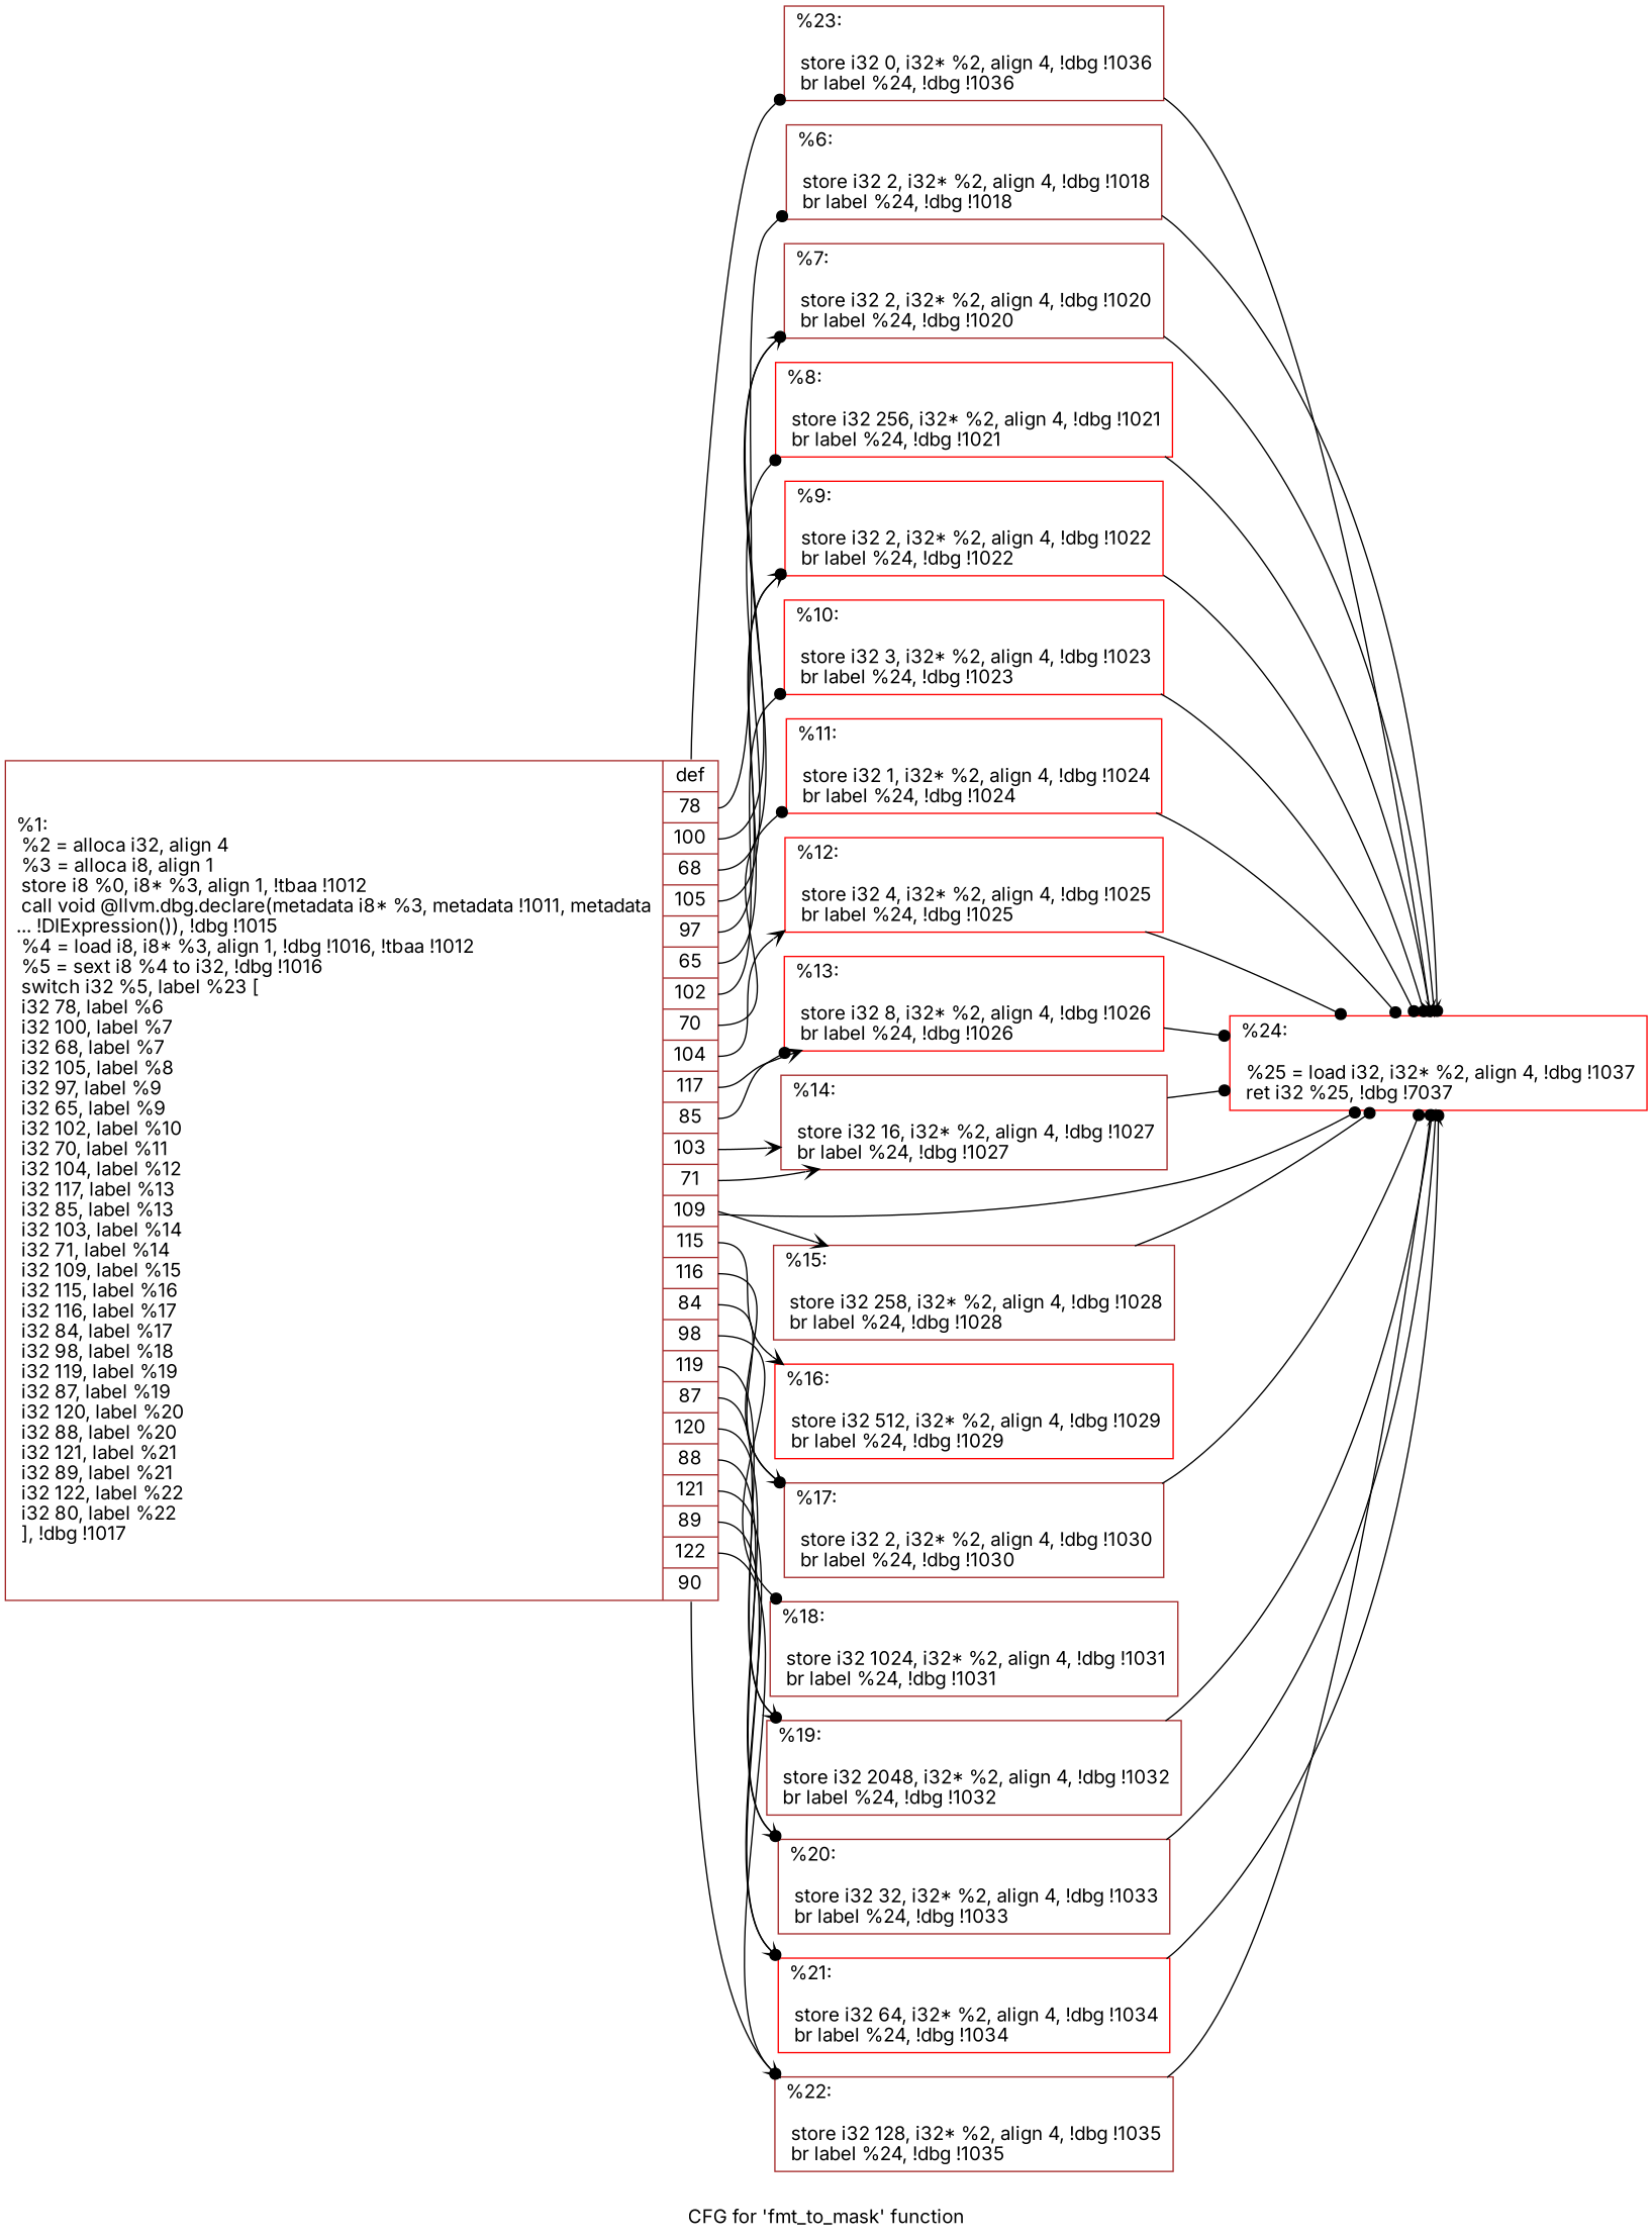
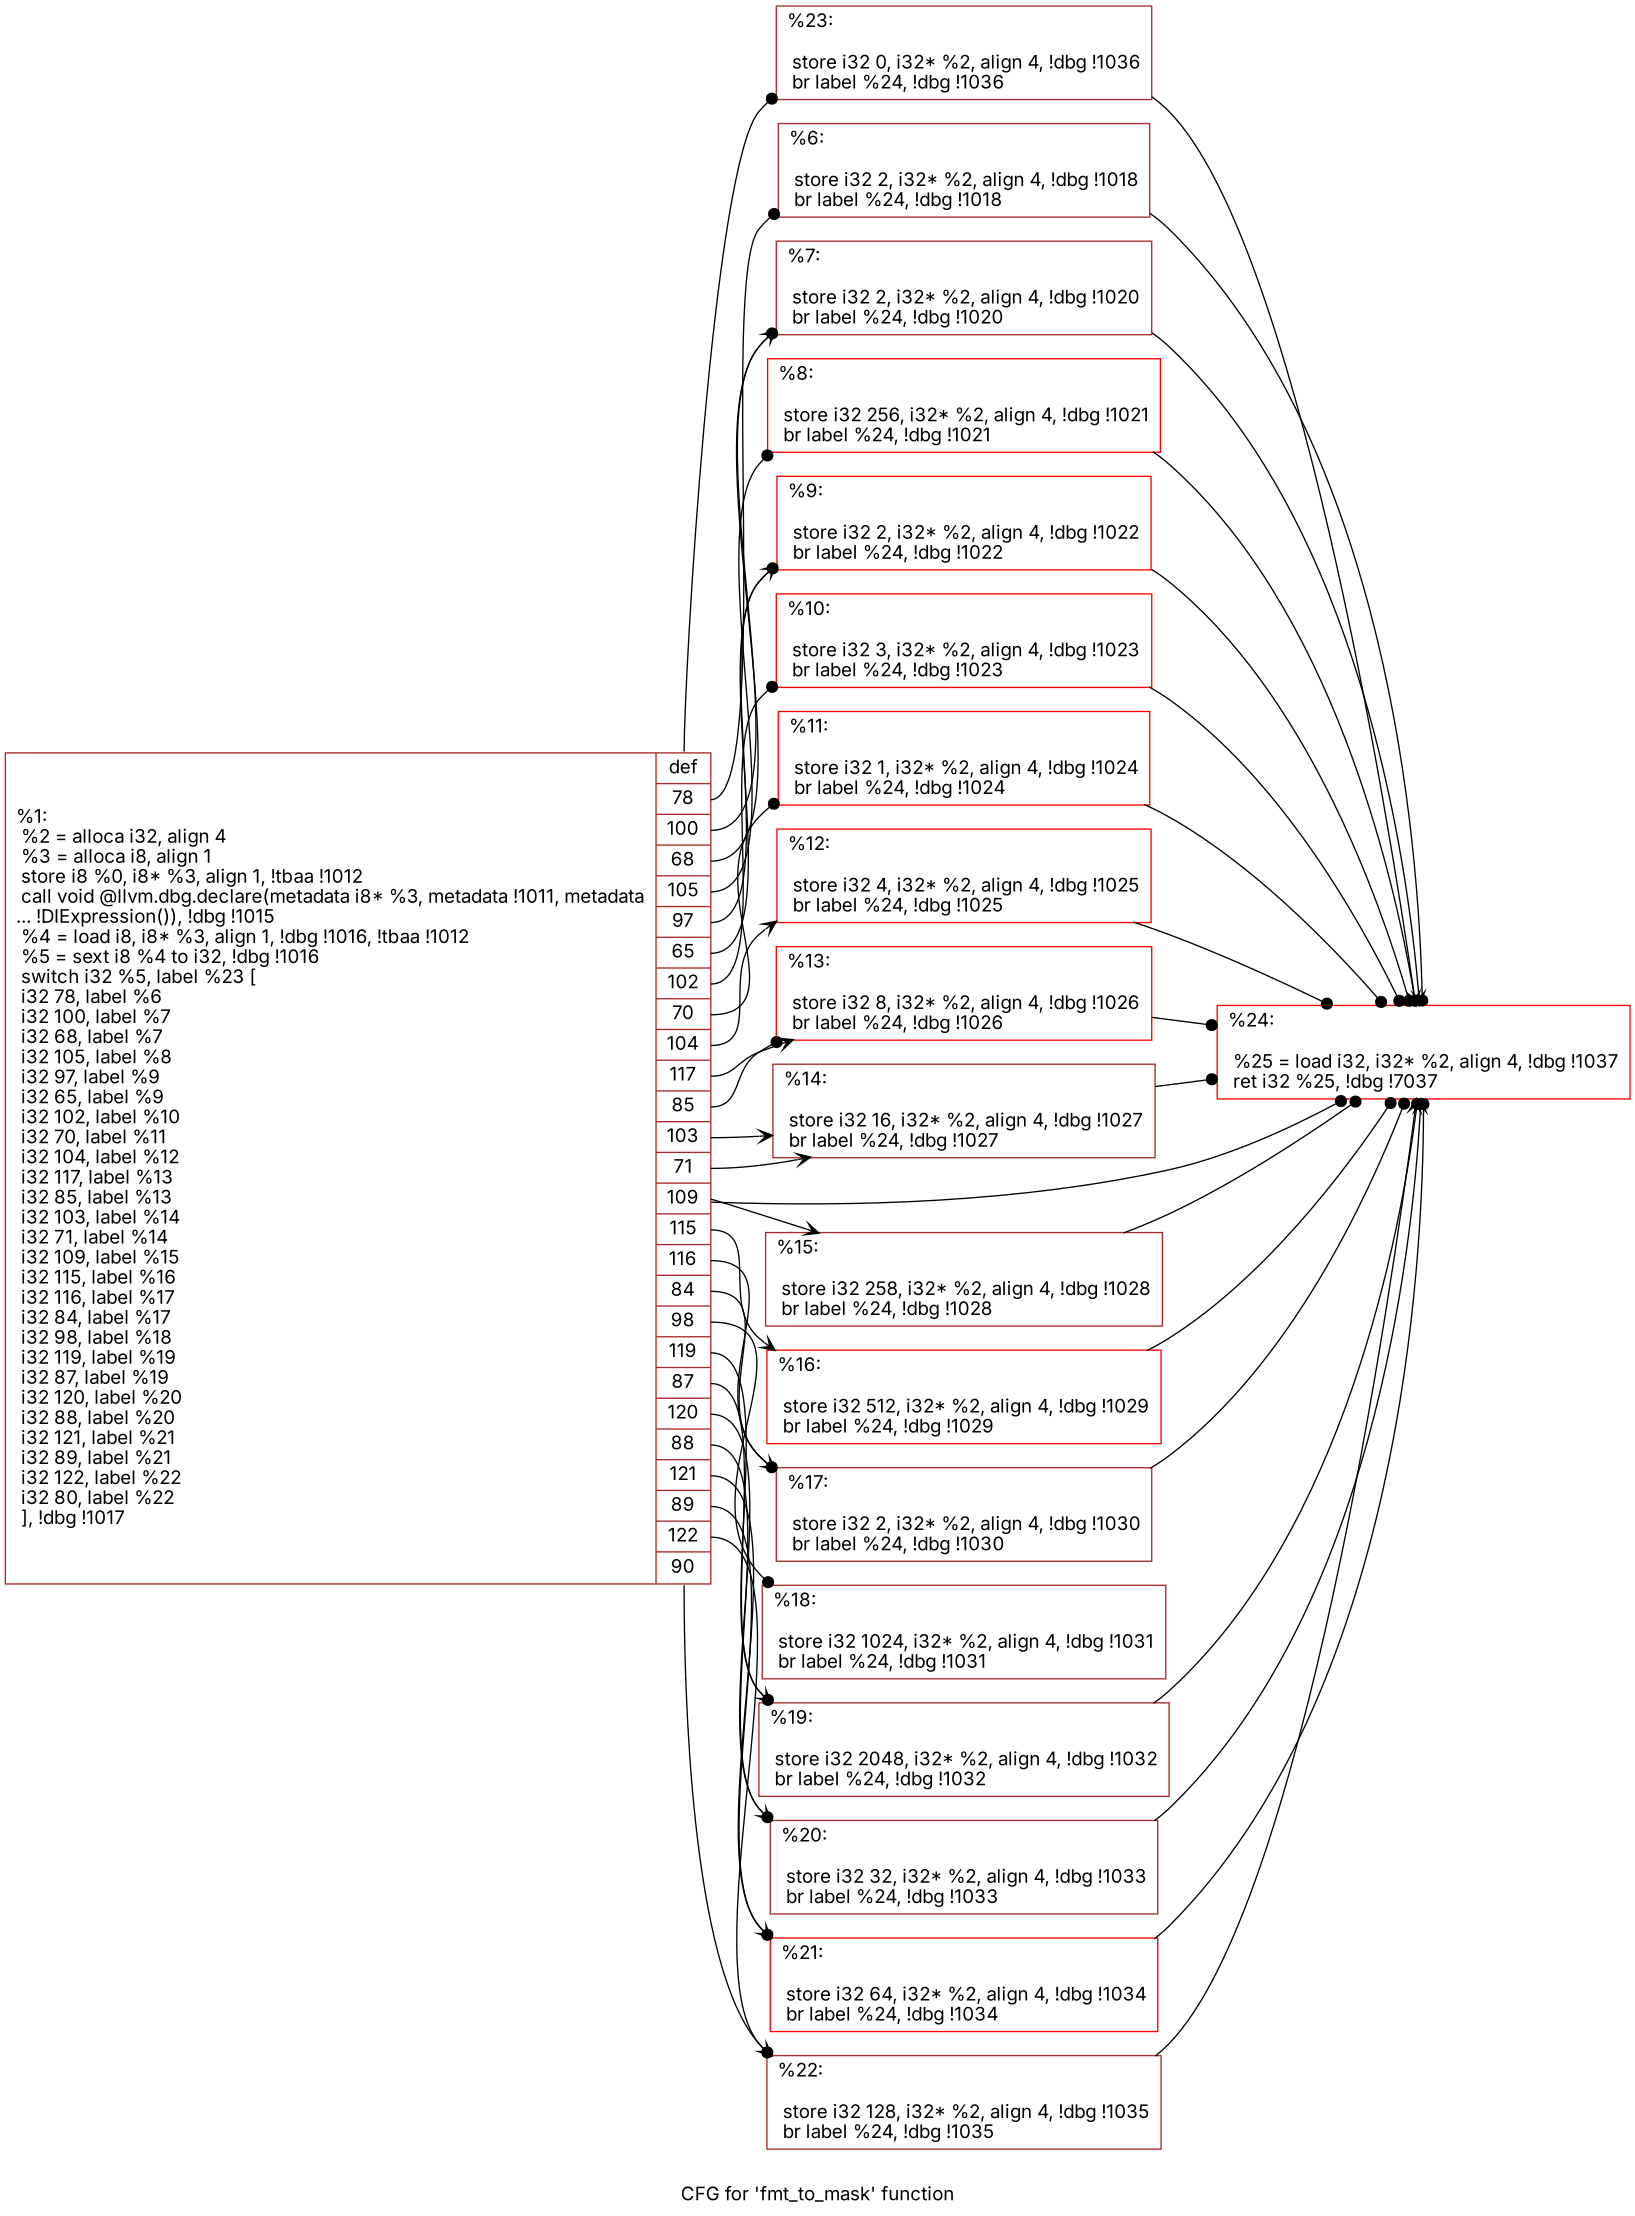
  digraph {
    fontname=Inter
    label="CFG for 'fmt_to_mask' function"
    rankdir=LR
    node [color=brown fontname=Inter shape=record]
    edge [arrowhead=dot fontname=Inter]
    n1 [label="{%1:\l  %2 = alloca i32, align 4\l  %3 = alloca i8, align 1\l  store i8 %0, i8* %3, align 1, !tbaa !1012\l  call void @llvm.dbg.declare(metadata i8* %3, metadata !1011, metadata\l... !DIExpression()), !dbg !1015\l  %4 = load i8, i8* %3, align 1, !dbg !1016, !tbaa !1012\l  %5 = sext i8 %4 to i32, !dbg !1016\l  switch i32 %5, label %23 [\l    i32 78, label %6\l    i32 100, label %7\l    i32 68, label %7\l    i32 105, label %8\l    i32 97, label %9\l    i32 65, label %9\l    i32 102, label %10\l    i32 70, label %11\l    i32 104, label %12\l    i32 117, label %13\l    i32 85, label %13\l    i32 103, label %14\l    i32 71, label %14\l    i32 109, label %15\l    i32 115, label %16\l    i32 116, label %17\l    i32 84, label %17\l    i32 98, label %18\l    i32 119, label %19\l    i32 87, label %19\l    i32 120, label %20\l    i32 88, label %20\l    i32 121, label %21\l    i32 89, label %21\l    i32 122, label %22\l    i32 80, label %22\l  ], !dbg !1017\l|{<s0>def|<s1>78|<s2>100|<s3>68|<s4>105|<s5>97|<s6>65|<s7>102|<s8>70|<s9>104|<s10>117|<s11>85|<s12>103|<s13>71|<s14>109|<s15>115|<s16>116|<s17>84|<s18>98|<s19>119|<s20>87|<s21>120|<s22>88|<s23>121|<s24>89|<s25>122|<s26>90}}"]
    n2 [label="{%23:\l\l  store i32 0, i32* %2, align 4, !dbg !1036\l  br label %24, !dbg !1036\l}"]
    n3 [label="{%6:\l\l  store i32 2, i32* %2, align 4, !dbg !1018\l  br label %24, !dbg !1018\l}"]
    n4 [label="{%7:\l\l  store i32 2, i32* %2, align 4, !dbg !1020\l  br label %24, !dbg !1020\l}"]
    n5 [color=red label="{%8:\l\l  store i32 256, i32* %2, align 4, !dbg !1021\l  br label %24, !dbg !1021\l}"]
    n6 [color=red label="{%9:\l\l  store i32 2, i32* %2, align 4, !dbg !1022\l  br label %24, !dbg !1022\l}"]
    n7 [color=red label="{%10:\l\l  store i32 3, i32* %2, align 4, !dbg !1023\l  br label %24, !dbg !1023\l}"]
    n8 [color=red label="{%11:\l\l  store i32 1, i32* %2, align 4, !dbg !1024\l  br label %24, !dbg !1024\l}"]
    n9 [color=red label="{%12:\l\l  store i32 4, i32* %2, align 4, !dbg !1025\l  br label %24, !dbg !1025\l}"]
    n10 [color=red label="{%13:\l\l  store i32 8, i32* %2, align 4, !dbg !1026\l  br label %24, !dbg !1026\l}"]
    n11 [label="{%14:\l\l  store i32 16, i32* %2, align 4, !dbg !1027\l  br label %24, !dbg !1027\l}"]
    n12 [label="{%15:\l\l  store i32 258, i32* %2, align 4, !dbg !1028\l  br label %24, !dbg !1028\l}"]
    n13 [color=red label="{%16:\l\l  store i32 512, i32* %2, align 4, !dbg !1029\l  br label %24, !dbg !1029\l}"]
    n14 [label="{%17:\l\l  store i32 2, i32* %2, align 4, !dbg !1030\l  br label %24, !dbg !1030\l}"]
    n15 [label="{%18:\l\l  store i32 1024, i32* %2, align 4, !dbg !1031\l  br label %24, !dbg !1031\l}"]
    n16 [label="{%19:\l\l  store i32 2048, i32* %2, align 4, !dbg !1032\l  br label %24, !dbg !1032\l}"]
    n17 [label="{%20:\l\l  store i32 32, i32* %2, align 4, !dbg !1033\l  br label %24, !dbg !1033\l}"]
    n18 [color=red label="{%21:\l\l  store i32 64, i32* %2, align 4, !dbg !1034\l  br label %24, !dbg !1034\l}"]
    n19 [label="{%22:\l\l  store i32 128, i32* %2, align 4, !dbg !1035\l  br label %24, !dbg !1035\l}"]
    n20 [color=red label="{%24:\l\l  %25 = load i32, i32* %2, align 4, !dbg !1037\l  ret i32 %25, !dbg !7037\l}"]
    n1 -> n2 [tailport=s0]
    n1 -> n3 [tailport=s1]
    n1 -> n4 [arrowhead=vee tailport=s2]
    n1 -> n4 [tailport=s3]
    n1 -> n5 [tailport=s4]
    n1 -> n6 [arrowhead=vee tailport=s5]
    n1 -> n6 [tailport=s6]
    n1 -> n7 [tailport=s7]
    n1 -> n8 [tailport=s8]
    n1 -> n9 [arrowhead=vee tailport=s9]
    n1 -> n10 [arrowhead=vee tailport=s10]
    n1 -> n10 [tailport=s11]
    n1 -> n11 [arrowhead=vee tailport=s12]
    n1 -> n11 [arrowhead=vee tailport=s13]
    n1 -> n12 [arrowhead=vee tailport=s14]
    n1 -> n13 [arrowhead=vee tailport=s15]
    n1 -> n14 [tailport=s16]
    n1 -> n14 [arrowhead=vee tailport=s17]
    n1 -> n15 [tailport=s18]
    n1 -> n16 [arrowhead=vee tailport=s19]
    n1 -> n16 [tailport=s20]
    n1 -> n17 [arrowhead=vee tailport=s21]
    n1 -> n17 [tailport=s22]
    n1 -> n18 [arrowhead=vee tailport=s23]
    n1 -> n18 [tailport=s24]
    n1 -> n19 [tailport=s25]
    n1 -> n19 [arrowhead=vee tailport=s26]
    n1 -> n20
    n2 -> n20
    n3 -> n20
    n4 -> n20 [arrowhead=vee]
    n5 -> n20 [arrowhead=vee]
    n6 -> n20
    n7 -> n20
    n8 -> n20
    n9 -> n20
    n10 -> n20
    n11 -> n20
    n12 -> n20
+   n13 -> n20
    n14 -> n20
    n16 -> n20
    n17 -> n20 [arrowhead=vee]
    n18 -> n20
-   n19 -> n20
+   n19 -> n20 [arrowhead=vee]
  }
